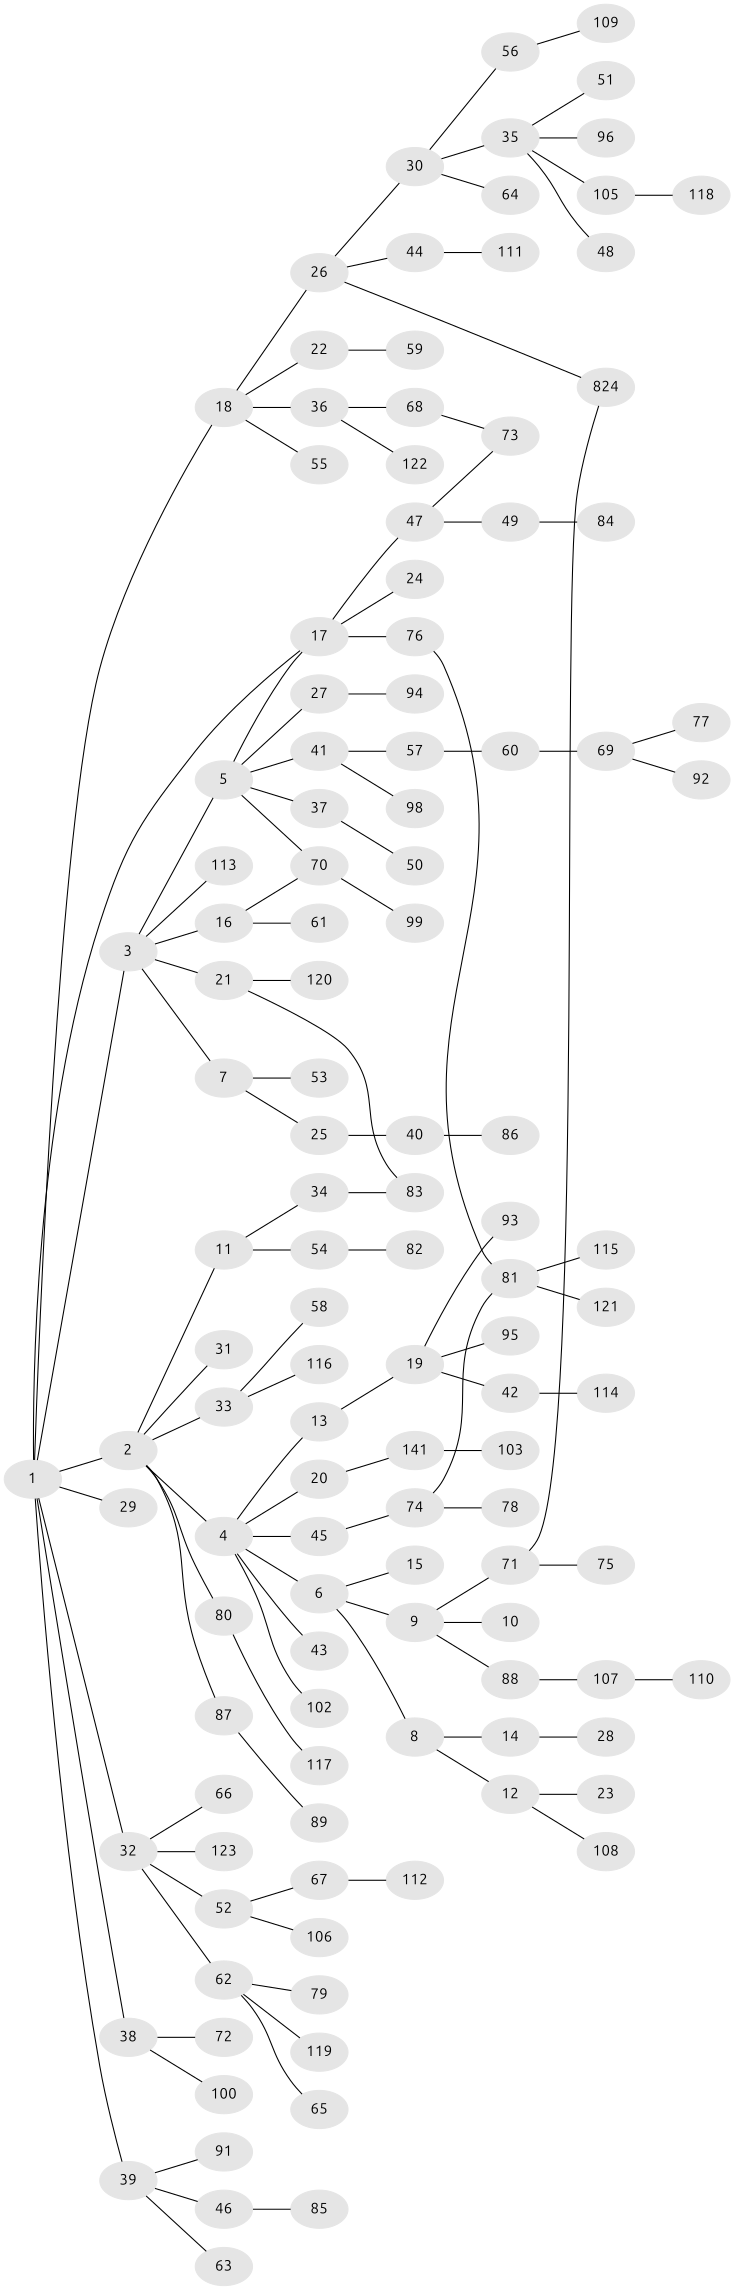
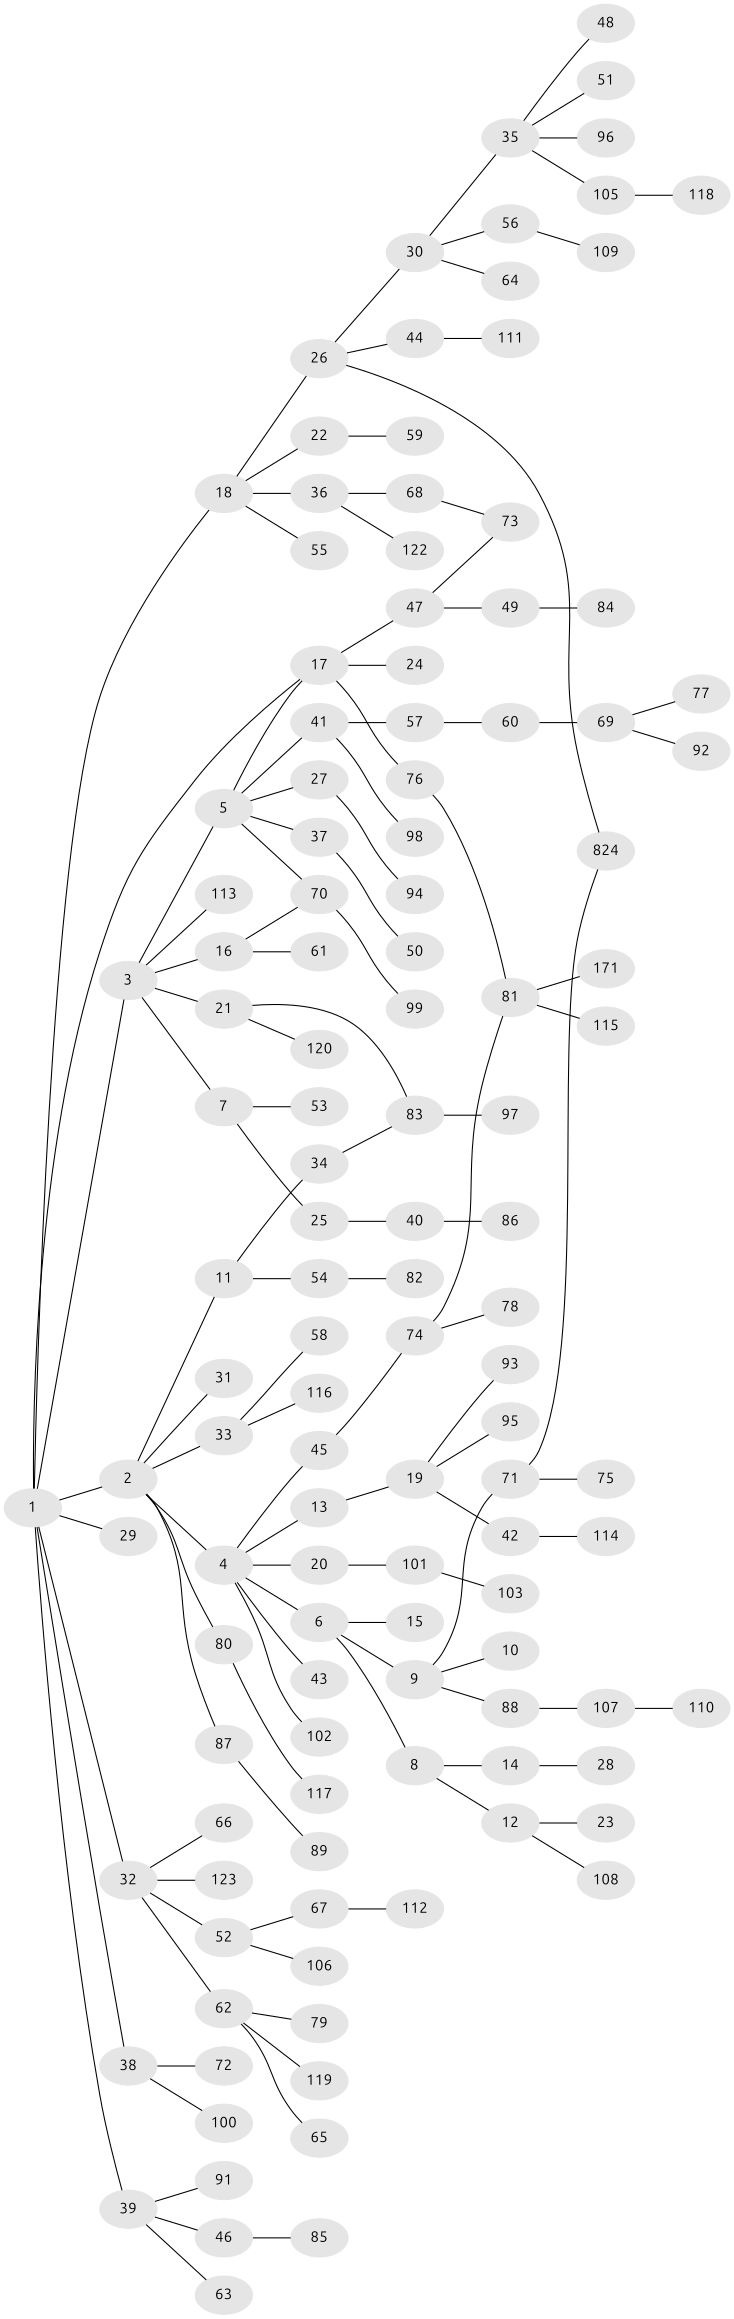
  graph {
    fontname=Ubuntu
    rankdir=LR
    node [color=gray90 fontname=Ubuntu style=filled]
    edge [fontname=Ubuntu]
    1
    2
    3
    17
    18
    29
    32
    38
    39
    4
    11
    31
    33
    80
    87
    5
    7
    16
    21
    113
    24
    47
    76
    22
    26
    36
    55
    52
    62
    66
    123
    72
    100
    46
    63
    91
    6
    13
    20
    43
    45
    102
    34
    54
    58
    116
    117
    89
    27
    37
    41
    70
    25
    53
    61
    83
    120
    8
    9
    15
    19
-   101 [label=141]
+   101
    74
    94
    50
    57
    98
    99
    12
    14
    10
    71
    88
    40
    23
    108
    28
    n78 [label=824]
    75
    107
    82
    42
    93
    95
    49
    73
    81
    59
    30
    44
    68
    122
    114
    103
+   97
    86
    35
    56
    64
    111
    48
    51
    96
    105
    109
    67
    106
    65
    79
    119
    118
    85
    60
    78
    84
    112
    69
    77
    92
    115
-   121
+   121 [label=171]
    110
    1 -- 2
    1 -- 3
    1 -- 17
    1 -- 18
    1 -- 29
    1 -- 32
    1 -- 38
    1 -- 39
    2 -- 4
    2 -- 11
    2 -- 31
    2 -- 33
    2 -- 80
    2 -- 87
    3 -- 5
    3 -- 7
    3 -- 16
    3 -- 21
    3 -- 113
    17 -- 24
    17 -- 47
    17 -- 76
    18 -- 22
    18 -- 26
    18 -- 36
    18 -- 55
    32 -- 52
    32 -- 62
    32 -- 66
    32 -- 123
    38 -- 72
    38 -- 100
    39 -- 46
    39 -- 63
    39 -- 91
    4 -- 6
    4 -- 13
    4 -- 20
    4 -- 43
    4 -- 45
    4 -- 102
    11 -- 34
    11 -- 54
    33 -- 58
    33 -- 116
    80 -- 117
    87 -- 89
    5 -- 17
    5 -- 27
    5 -- 37
    5 -- 41
    5 -- 70
    7 -- 25
    7 -- 53
    16 -- 70
    16 -- 61
    21 -- 83
    21 -- 120
    47 -- 49
    47 -- 73
    76 -- 81
    22 -- 59
    26 -- n78
    26 -- 30
    26 -- 44
    36 -- 68
    36 -- 122
    52 -- 67
    52 -- 106
    62 -- 65
    62 -- 79
    62 -- 119
    46 -- 85
    6 -- 8
    6 -- 9
    6 -- 15
    13 -- 19
    20 -- 101
    45 -- 74
    34 -- 83
    54 -- 82
    27 -- 94
    37 -- 50
    41 -- 57
    41 -- 98
    70 -- 99
    25 -- 40
+   83 -- 97
    8 -- 12
    8 -- 14
    9 -- 10
    9 -- 71
    9 -- 88
    19 -- 42
    19 -- 93
    19 -- 95
    101 -- 103
    74 -- 81
    74 -- 78
    57 -- 60
    12 -- 23
    12 -- 108
    14 -- 28
    71 -- n78
    71 -- 75
    88 -- 107
    40 -- 86
    107 -- 110
    42 -- 114
    49 -- 84
    81 -- 115
    81 -- 121
    30 -- 35
    30 -- 56
    30 -- 64
    44 -- 111
    68 -- 73
    35 -- 48
    35 -- 51
    35 -- 96
    35 -- 105
    56 -- 109
    105 -- 118
    67 -- 112
    60 -- 69
    69 -- 77
    69 -- 92
  }
